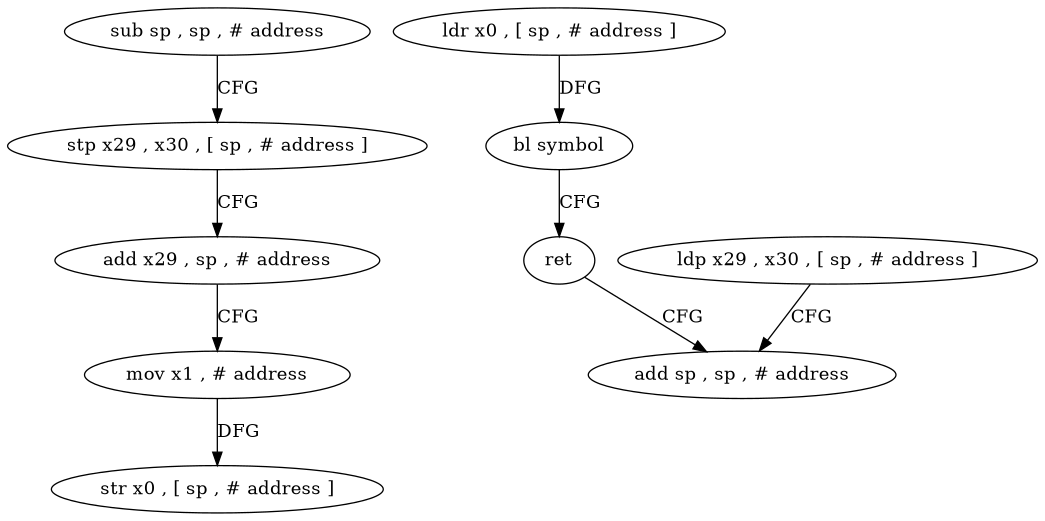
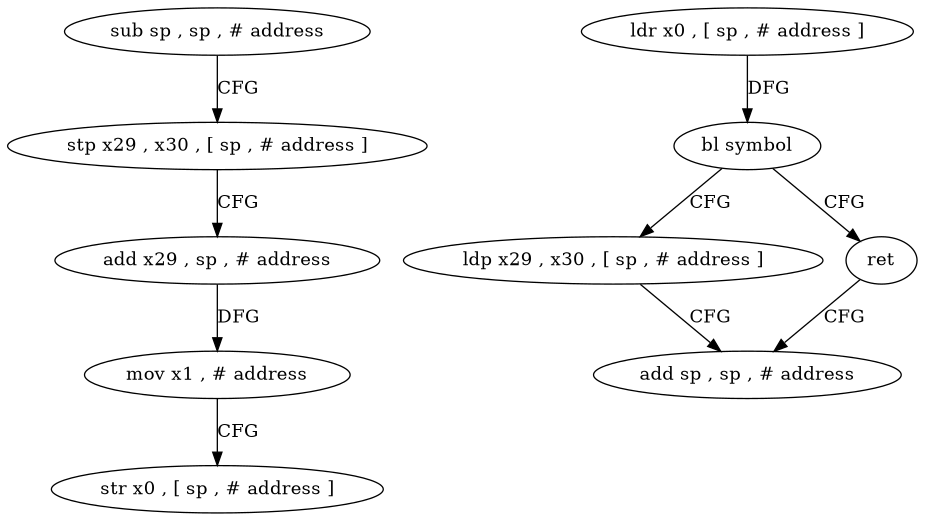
  digraph {
    n1 [label="sub sp , sp , # address"]
    n2 [label="stp x29 , x30 , [ sp , # address ]"]
    n3 [label="add x29 , sp , # address"]
    n4 [label="mov x1 , # address"]
    n5 [label="str x0 , [ sp , # address ]"]
    n6 [label="ldr x0 , [ sp , # address ]"]
    n7 [label="bl symbol"]
    n8 [label="ldp x29 , x30 , [ sp , # address ]"]
    n9 [label=ret]
    n10 [label="add sp , sp , # address"]
    n1 -> n2 [label=CFG]
    n2 -> n3 [label=CFG]
-   n3 -> n4 [label=CFG]
-   n4 -> n5 [label=DFG]
+   n3 -> n4 [label=DFG]
+   n4 -> n5 [label=CFG]
    n6 -> n7 [label=DFG]
+   n7 -> n8 [label=CFG]
    n7 -> n9 [label=CFG]
    n8 -> n10 [label=CFG]
    n9 -> n10 [label=CFG]
  }
